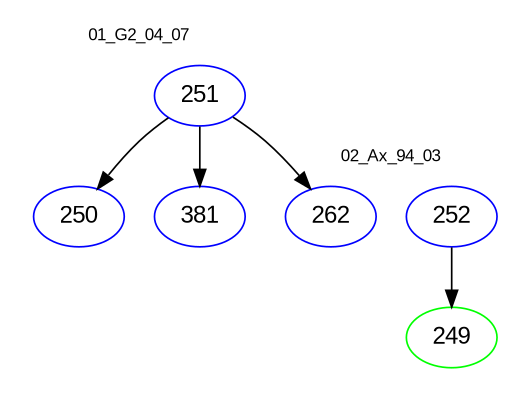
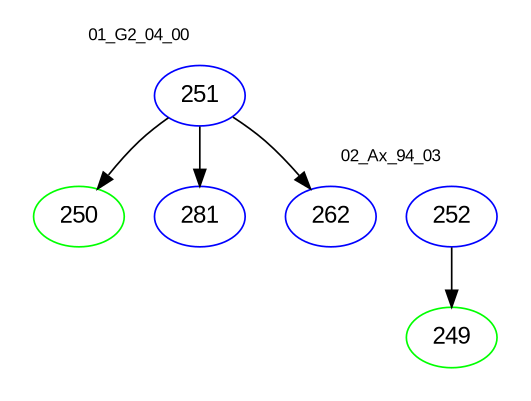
  digraph {
    fontname="Liberation Sans"
    node [color=blue fontname="Liberation Sans"]
    edge [color=black fontname="Liberation Sans"]
    n1 [label=252]
    n2 [color=green label=249]
    n3 [label=262]
    n4 [label=251]
-   n5 [label=250]
-   n6 [label=381]
+   n5 [color=green label=250]
+   n6 [label=281]
    subgraph cluster_1 {
      color=white
      fontsize=10
      label="02_Ax_94_03"
      n1
      n2
      n3
    }
    subgraph cluster_2 {
      color=white
      fontsize=10
-     label="01_G2_04_07"
+     label="01_G2_04_00"
      n4
      n5
      n6
    }
    n1 -> n2
    n4 -> n3
    n4 -> n5
    n4 -> n6
  }
